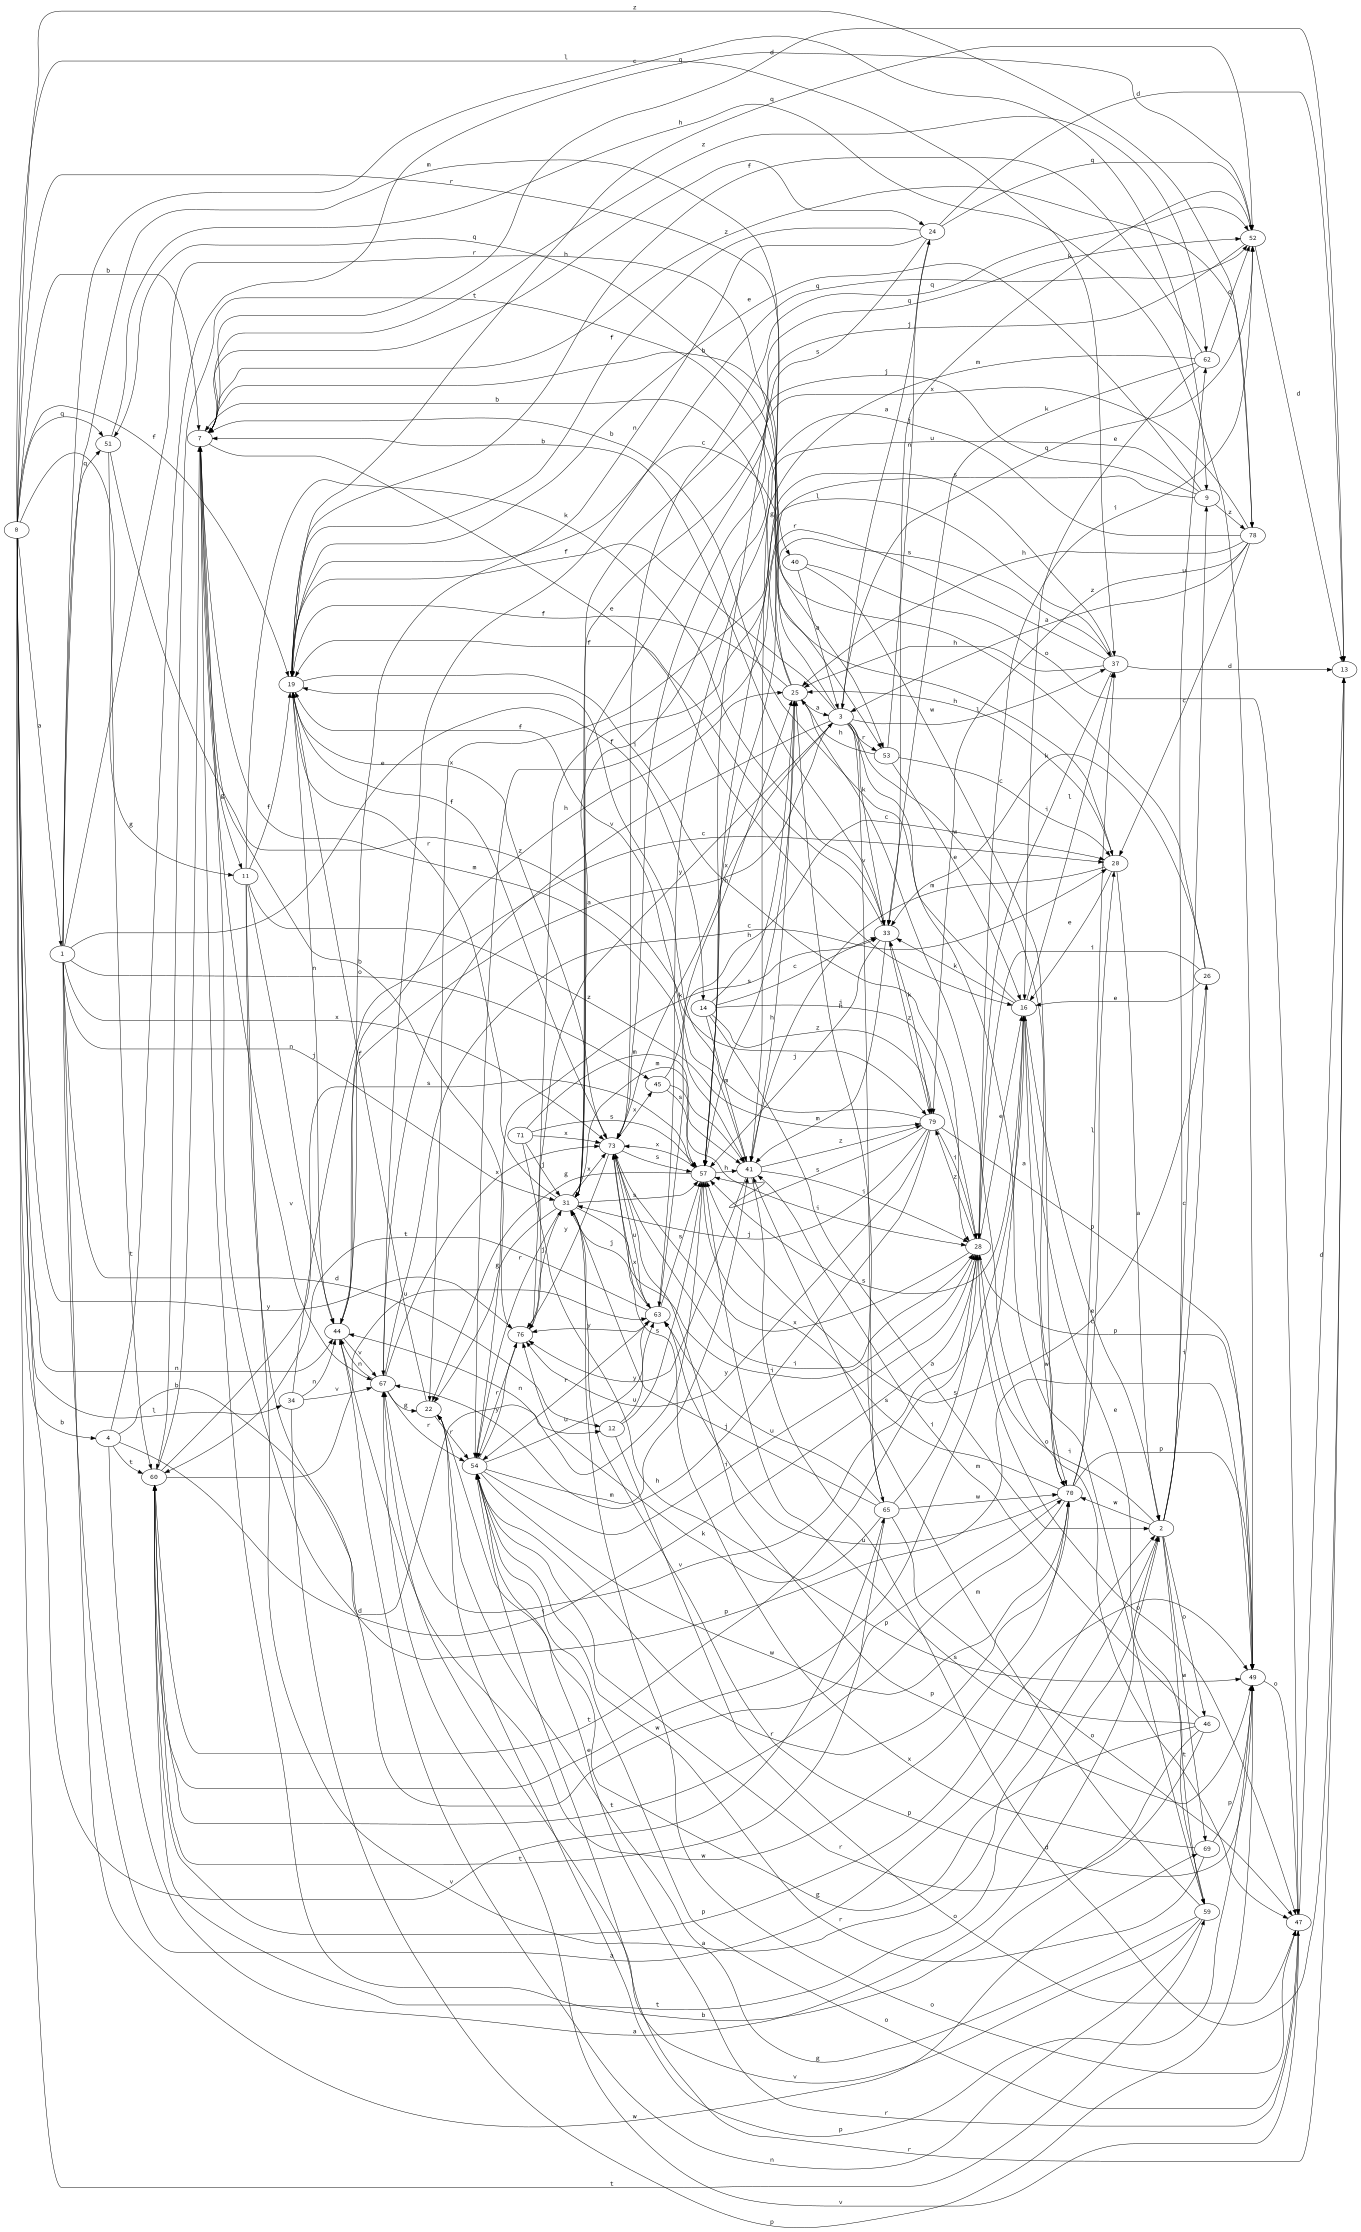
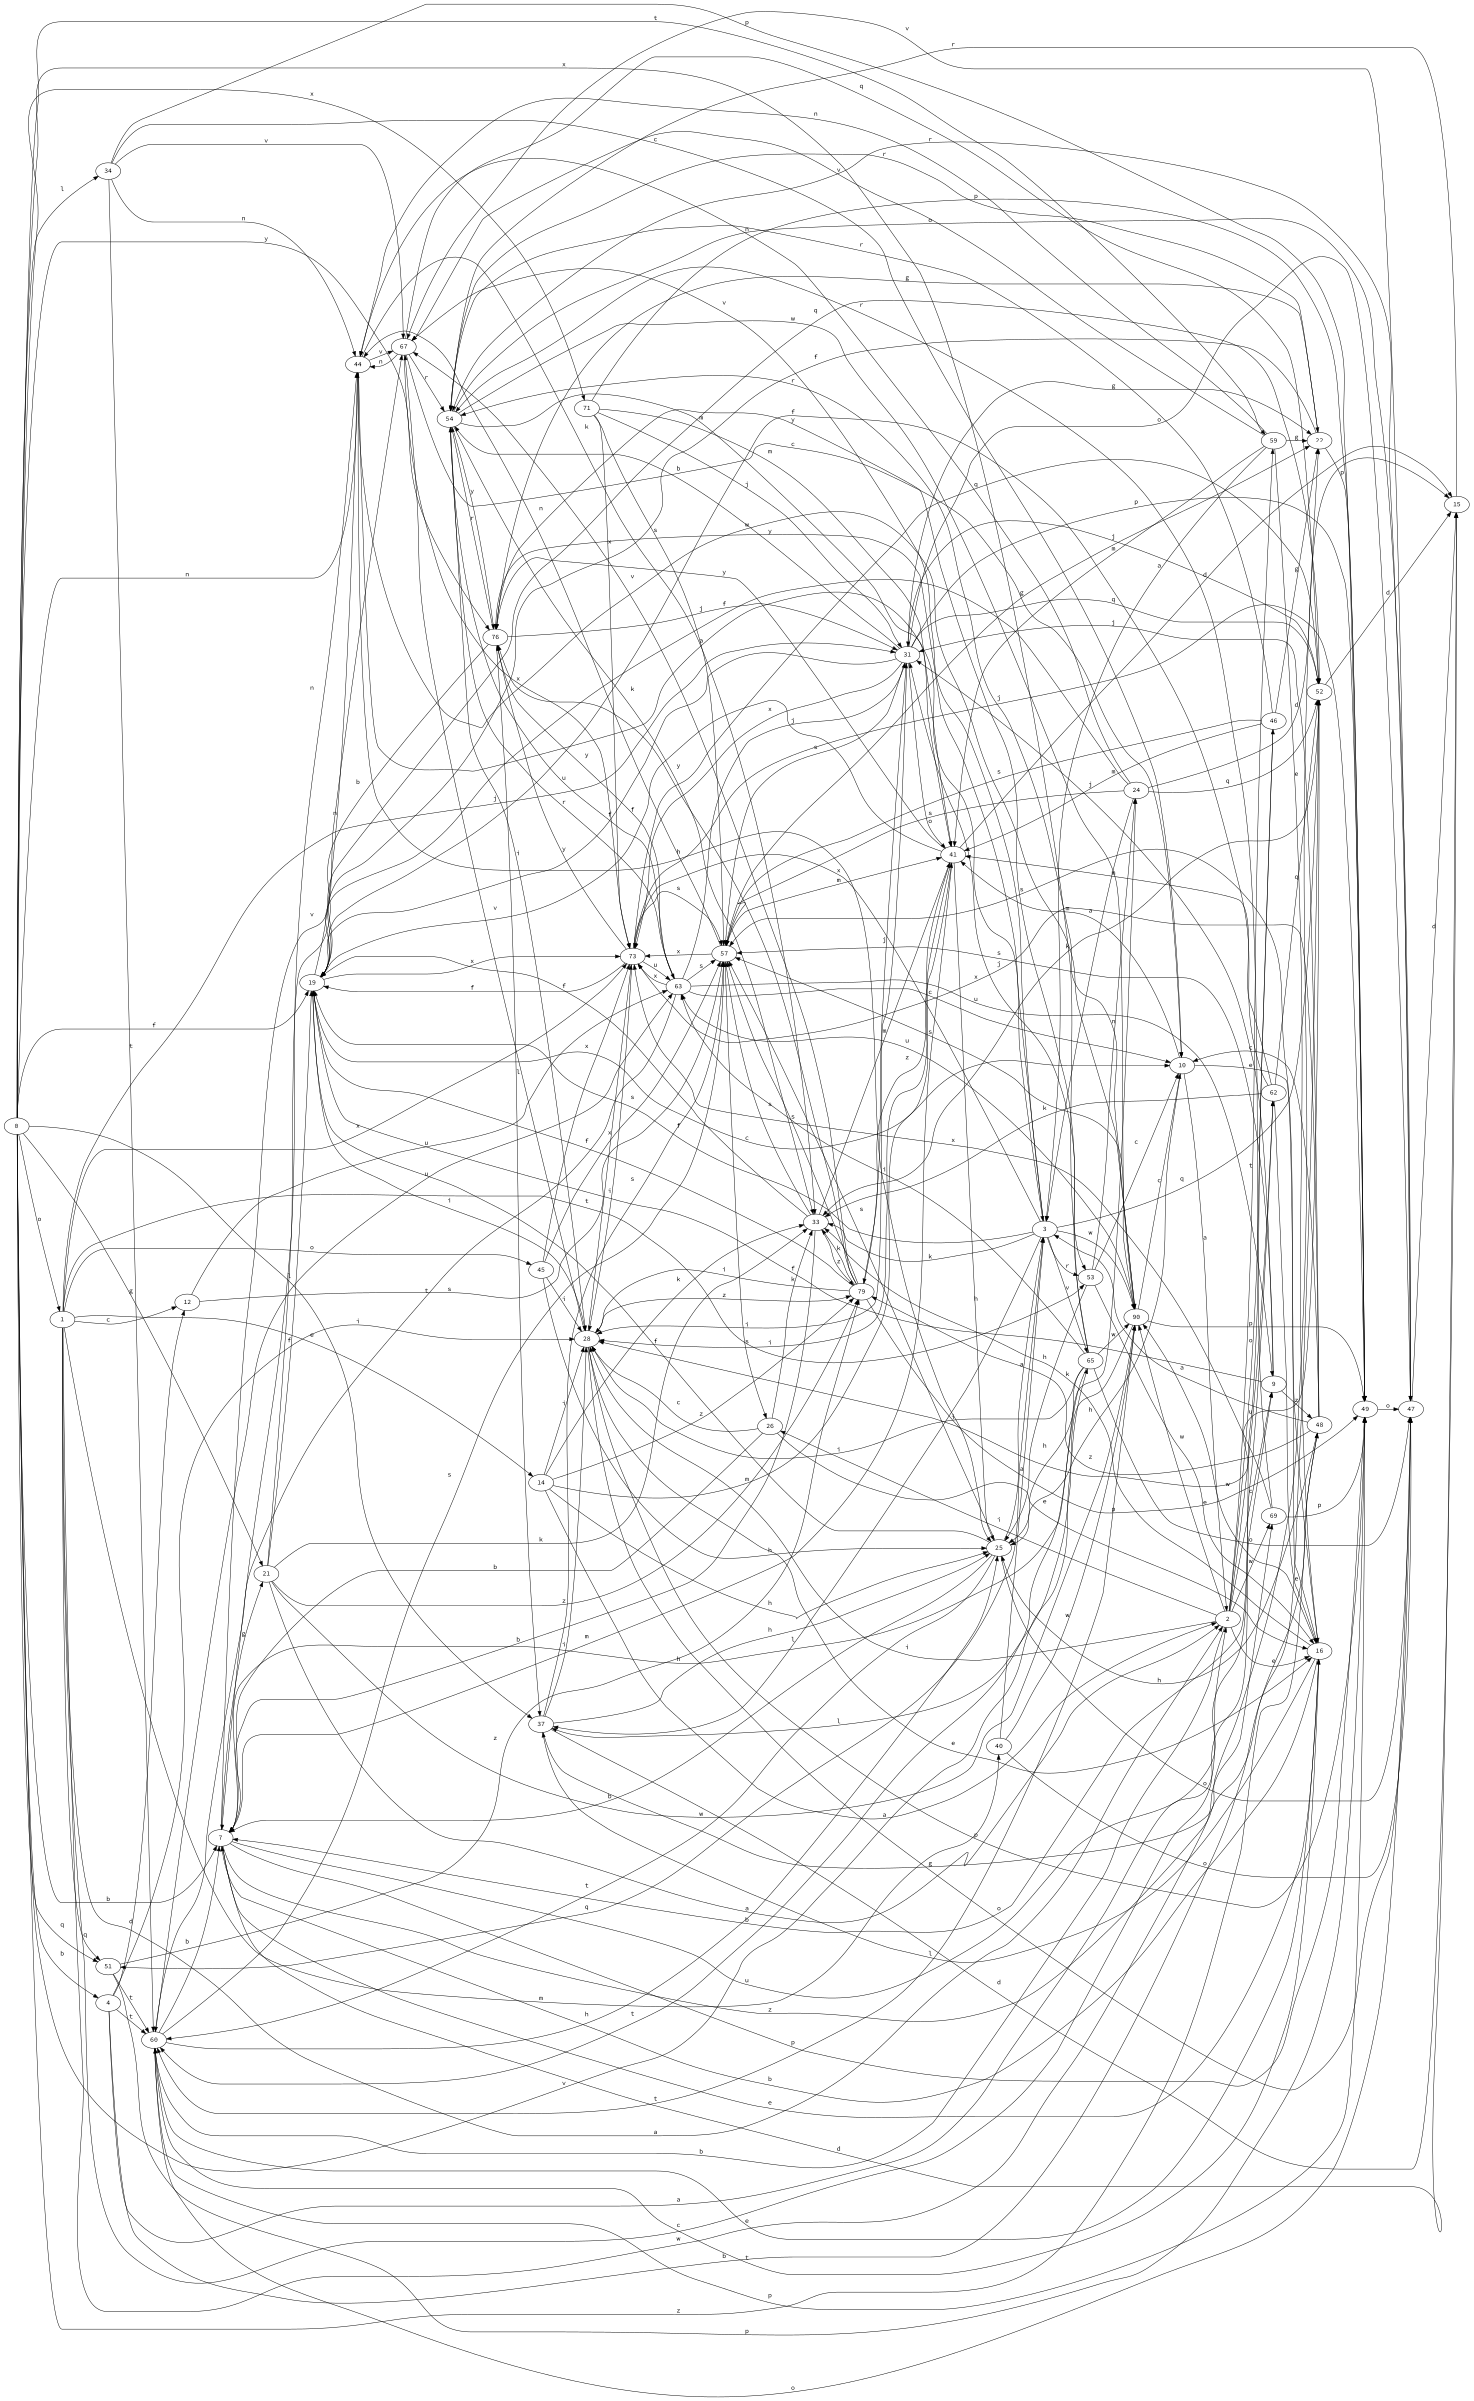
  strict digraph {
    fontname="Source Code Pro"
    rankdir=LR
    node [fontname="Source Code Pro"]
    edge [fontname="Source Code Pro"]
    0
    1
    4
    7
    19
-   21 [label=11]
+   21
    34
    37
    44
    51
    53
    59
    65
    71
    76
-   78
+   78 [label=48]
    2
    9
    12
    14
    31
    40
    45
    69
    73
    28
    60
    52
    16
    62
    67
-   13
+   13 [label=15]
    24
    41
    49
-   10 [label=20]
-   70
+   10
+   70 [label=90]
    33
    79
    57
    25
    54
    22
    3
    63
    47
    26
    46
-   0 -> 1 [label=a]
+   0 -> 1 [label=o]
    0 -> 4 [label=b]
    0 -> 7 [label=b]
    0 -> 19 [label=f]
    0 -> 21 [label=g]
    0 -> 34 [label=l]
    0 -> 37 [label=l]
    0 -> 44 [label=n]
    0 -> 51 [label=q]
-   0 -> 53 [label=r]
+   0 -> 53 [label=x]
    0 -> 59 [label=t]
    0 -> 65 [label=v]
+   0 -> 71 [label=x]
    0 -> 76 [label=y]
    0 -> 78 [label=z]
    1 -> 51 [label=q]
-   1 -> 53 [label=r]
+   1 -> 53 [label=t]
    1 -> 2 [label=a]
    1 -> 9 [label=c]
-   1 -> 12 [label=d]
+   1 -> 12 [label=c]
    1 -> 14 [label=e]
    1 -> 31 [label=j]
    1 -> 40 [label=m]
    1 -> 45 [label=o]
    1 -> 69 [label=w]
    1 -> 73 [label=x]
    4 -> 2 [label=a]
    4 -> 12 [label=d]
    4 -> 28 [label=i]
    4 -> 60 [label=t]
-   4 -> 52 [label=q]
+   4 -> 52 [label=b]
    7 -> 21 [label=g]
    7 -> 78 [label=z]
    7 -> 16 [label=e]
-   7 -> 62 [label=z]
+   7 -> 62 [label=u]
    7 -> 67 [label=v]
    7 -> 13 [label=d]
    7 -> 24 [label=h]
-   7 -> 41 [label=m]
+   41 -> 7 [label=m]
    7 -> 49 [label=p]
    19 -> 44 [label=n]
    19 -> 73 [label=x]
    19 -> 28 [label=i]
    19 -> 52 [label=q]
    19 -> 10 [label=c]
    21 -> 19 [label=f]
    21 -> 44 [label=n]
    21 -> 2 [label=a]
    21 -> 70 [label=w]
    21 -> 33 [label=k]
    21 -> 79 [label=z]
    34 -> 44 [label=n]
+   34 -> 60 [label=t]
    34 -> 67 [label=v]
    34 -> 49 [label=p]
    34 -> 10 [label=c]
    37 -> 28 [label=i]
    37 -> 13 [label=d]
    37 -> 57 [label=s]
    37 -> 25 [label=h]
-   37 -> 54 [label=r]
    37 -> 22 [label=g]
    44 -> 67 [label=v]
    44 -> 70 [label=w]
+   44 -> 33 [label=k]
    44 -> 25 [label=h]
    44 -> 3 [label=a]
    51 -> 60 [label=t]
-   51 -> 49 [label=h]
+   51 -> 49 [label=p]
    51 -> 79 [label=z]
    53 -> 16 [label=e]
    53 -> 24 [label=n]
    53 -> 10 [label=c]
    53 -> 25 [label=h]
    59 -> 44 [label=n]
    59 -> 16 [label=e]
    59 -> 67 [label=v]
    59 -> 41 [label=m]
    59 -> 22 [label=g]
-   3 -> 59 [label=a]
-   65 -> 76 [label=k]
+   59 -> 3 [label=a]
+   65 -> 76 [label=y]
    65 -> 31 [label=j]
    65 -> 28 [label=i]
    65 -> 60 [label=t]
    65 -> 70 [label=w]
    65 -> 25 [label=h]
-   65 -> 63 [label=u]
+   65 -> 63 [label=i]
    65 -> 47 [label=o]
    71 -> 31 [label=j]
    71 -> 73 [label=x]
    71 -> 41 [label=m]
    71 -> 49 [label=p]
    71 -> 57 [label=s]
    76 -> 7 [label=b]
    76 -> 37 [label=l]
    76 -> 31 [label=j]
    76 -> 54 [label=r]
-   67 -> 22 [label=g]
+   76 -> 22 [label=g]
    78 -> 31 [label=j]
    78 -> 73 [label=x]
    78 -> 10 [label=c]
    78 -> 79 [label=z]
    78 -> 25 [label=h]
    78 -> 3 [label=a]
    2 -> 59 [label=t]
    2 -> 9 [label=c]
    2 -> 69 [label=w]
    2 -> 28 [label=i]
-   2 -> 60 [label=t]
-   16 -> 2 [label=e]
+   2 -> 60 [label=b]
+   2 -> 16 [label=e]
    2 -> 62 [label=u]
    2 -> 70 [label=w]
    2 -> 26 [label=i]
    2 -> 46 [label=o]
-   9 -> 19 [label=e]
+   9 -> 19 [label=f]
    9 -> 78 [label=z]
    9 -> 31 [label=j]
    9 -> 57 [label=s]
-   9 -> 63 [label=u]
+   63 -> 9 [label=u]
    12 -> 57 [label=s]
    12 -> 63 [label=u]
    14 -> 2 [label=a]
    14 -> 28 [label=i]
    14 -> 41 [label=m]
-   14 -> 33 [label=c]
+   14 -> 33 [label=k]
    14 -> 79 [label=z]
    14 -> 25 [label=h]
-   31 -> 19 [label=r]
+   31 -> 19 [label=f]
    31 -> 73 [label=x]
    31 -> 28 [label=i]
    31 -> 52 [label=q]
-   31 -> 41 [label=m]
+   31 -> 41 [label=o]
    31 -> 49 [label=p]
    31 -> 57 [label=s]
-   31 -> 54 [label=r]
+   31 -> 54 [label=b]
    31 -> 22 [label=g]
    31 -> 47 [label=o]
    40 -> 70 [label=w]
    40 -> 3 [label=a]
    40 -> 47 [label=o]
-   73 -> 45 [label=x]
+   45 -> 73 [label=x]
    45 -> 28 [label=i]
    45 -> 57 [label=s]
    45 -> 25 [label=h]
    69 -> 73 [label=x]
    69 -> 49 [label=p]
    69 -> 54 [label=r]
    73 -> 19 [label=f]
    73 -> 76 [label=y]
    73 -> 28 [label=i]
    73 -> 52 [label=q]
-   73 -> 49 [label=p]
+   73 -> 49 [label=j]
    73 -> 57 [label=s]
    73 -> 63 [label=u]
    28 -> 73 [label=x]
    28 -> 16 [label=e]
    28 -> 67 [label=v]
    28 -> 49 [label=p]
    28 -> 79 [label=z]
    28 -> 47 [label=o]
    60 -> 7 [label=b]
    60 -> 16 [label=e]
    60 -> 49 [label=p]
    60 -> 57 [label=s]
+   60 -> 25 [label=h]
    60 -> 63 [label=u]
-   12 -> 47 [label=o]
+   60 -> 47 [label=o]
    52 -> 31 [label=j]
-   28 -> 52 [label=i]
+   52 -> 28 [label=i]
    52 -> 13 [label=d]
    52 -> 33 [label=k]
    16 -> 7 [label=b]
    16 -> 37 [label=l]
    16 -> 60 [label=t]
    16 -> 70 [label=w]
    16 -> 33 [label=k]
    16 -> 57 [label=s]
    62 -> 19 [label=f]
    62 -> 52 [label=q]
    62 -> 16 [label=e]
    62 -> 41 [label=m]
    62 -> 33 [label=k]
    67 -> 44 [label=n]
    67 -> 73 [label=x]
    67 -> 52 [label=q]
    67 -> 10 [label=c]
    67 -> 54 [label=r]
    13 -> 54 [label=r]
    24 -> 19 [label=f]
    24 -> 44 [label=n]
    24 -> 52 [label=q]
    24 -> 13 [label=d]
    24 -> 57 [label=s]
    24 -> 3 [label=a]
    41 -> 19 [label=f]
    41 -> 76 [label=y]
    41 -> 28 [label=i]
    41 -> 13 [label=d]
    41 -> 79 [label=z]
    41 -> 25 [label=h]
    49 -> 47 [label=o]
    10 -> 2 [label=a]
    10 -> 16 [label=e]
    10 -> 41 [label=m]
    10 -> 25 [label=h]
    70 -> 37 [label=l]
    70 -> 60 [label=t]
    70 -> 49 [label=p]
    70 -> 10 [label=c]
    70 -> 57 [label=s]
    70 -> 54 [label=r]
    70 -> 63 [label=u]
    33 -> 7 [label=b]
    33 -> 19 [label=f]
    33 -> 41 [label=m]
    33 -> 79 [label=z]
-   33 -> 57 [label=j]
+   33 -> 57 [label=s]
    79 -> 19 [label=f]
    79 -> 76 [label=y]
    79 -> 31 [label=j]
    79 -> 28 [label=i]
-   79 -> 67 [label=h]
+   79 -> 67 [label=v]
    79 -> 49 [label=p]
    79 -> 33 [label=k]
    79 -> 57 [label=s]
    57 -> 44 [label=n]
    57 -> 73 [label=x]
-   57 -> 41 [label=h]
+   57 -> 41 [label=m]
    57 -> 22 [label=g]
    25 -> 7 [label=b]
    25 -> 19 [label=f]
    25 -> 60 [label=t]
    25 -> 57 [label=s]
    25 -> 3 [label=a]
    25 -> 47 [label=o]
    54 -> 76 [label=y]
    54 -> 28 [label=i]
    54 -> 41 [label=m]
    54 -> 70 [label=w]
    54 -> 33 [label=k]
    54 -> 63 [label=u]
    54 -> 47 [label=o]
    22 -> 19 [label=f]
    22 -> 49 [label=p]
    22 -> 54 [label=r]
    3 -> 19 [label=f]
    3 -> 37 [label=l]
    3 -> 51 [label=q]
    3 -> 53 [label=r]
    3 -> 65 [label=v]
    3 -> 76 [label=y]
    3 -> 73 [label=x]
    3 -> 52 [label=q]
    3 -> 67 [label=v]
    3 -> 70 [label=w]
    3 -> 33 [label=k]
    63 -> 76 [label=y]
    63 -> 31 [label=j]
    63 -> 73 [label=x]
    63 -> 60 [label=t]
    63 -> 10 [label=c]
    63 -> 57 [label=s]
    63 -> 54 [label=r]
    47 -> 67 [label=v]
    47 -> 13 [label=d]
    47 -> 54 [label=r]
    26 -> 7 [label=b]
-   26 -> 28 [label=i]
+   26 -> 28 [label=c]
    26 -> 16 [label=e]
    26 -> 33 [label=k]
-   26 -> 57 [label=s]
+   57 -> 26 [label=s]
    46 -> 7 [label=b]
    46 -> 41 [label=m]
    46 -> 57 [label=s]
    46 -> 54 [label=r]
    46 -> 22 [label=g]
  }
